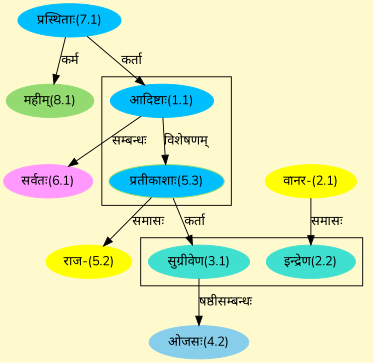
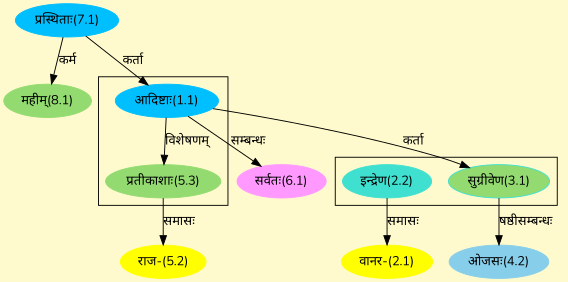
  digraph {
    bgcolor=lemonchiffon1
    compound=true
    fontname=Nunito
    rankdir=BT
    node [color="#40E0D0" fontname=Nunito style=filled]
    edge [dir=back fontname=Nunito]
    n1 [label="इन्द्रेण(2.2)"]
-   n2 [label="सुग्रीवेण(3.1)"]
-   n3 [color="#93DB70" label="प्रतीकाशाः(5.3)" fillcolor="#00BFFF"]
+   n2 [label="सुग्रीवेण(3.1)" fillcolor="#93DB70"]
+   n3 [color="#93DB70" label="प्रतीकाशाः(5.3)"]
    n4 [color="#00BFFF" label="आदिष्टाः(1.1)"]
    n5 [color="#00BFFF" label="प्रस्थिताः(7.1)"]
    n6 [color="#FFFF00" label="वानर-(2.1)"]
    n7 [color="#87CEEB" label="ओजसः(4.2)"]
    n8 [color="#FFFF00" label="राज-(5.2)"]
    n9 [color="#FF99FF" label="सर्वतः(6.1)"]
    n10 [color="#93DB70" label="महीम्(8.1)"]
    subgraph cluster_1 {
      n1
      n2
    }
    subgraph cluster_2 {
      n3
      n4
    }
-   n2 -> n3 [label="कर्ता"]
+   n2 -> n4 [label="कर्ता"]
    n3 -> n4 [label="विशेषणम्"]
    n4 -> n5 [label="कर्ता"]
-   n1 -> n6 [label="समासः"]
+   n6 -> n1 [label="समासः"]
    n7 -> n2 [label="षष्ठीसम्बन्धः"]
    n8 -> n3 [label="समासः"]
    n9 -> n4 [label="सम्बन्धः"]
    n10 -> n5 [label="कर्म"]
  }
